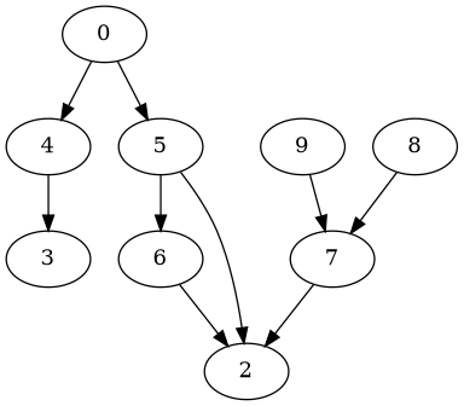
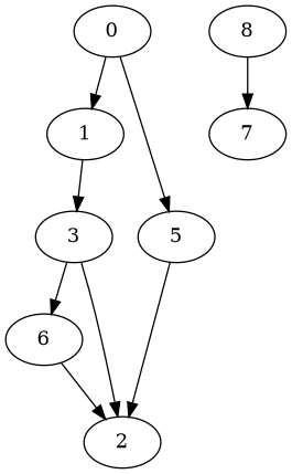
  digraph {
    "Duplicate states"=0
    GraphType=S_P
    "Max states in OPEN"=0
    Modes="120000ms; topo-ordered tasks, ; Pruning: task equivalence, fixed order ready list, ; F-value: ; Optimisation: best schedule length (SL) optimisation on equal, "
    NumberOfTasks=10
    "Pruned using list schedule length"=1
    "States removed from OPEN"=0
    TargetSystem="Homogeneous-4"
    "Time to schedule (ms)"=97
    "Total idle time"=521
    "Total schedule length"=404
    "Total sequential time"=642
    "Total states created"=2
    node [Processor=0 Weight=107]
    edge [Weight=2]
    0 ["Finish time"=47 "Start time"=0 Weight=47]
-   1 ["Finish time"=154 "Start time"=47 label=4]
+   1 ["Finish time"=154 "Start time"=47]
    5 ["Finish time"=244 Processor=2 "Start time"=161 Weight=83]
    3 ["Finish time"=261 "Start time"=154]
    6 ["Finish time"=297 "Start time"=261 Weight=36]
    2 ["Finish time"=404 "Start time"=297]
-   9 ["Finish time"=247 Processor=1 "Start time"=188 Weight=59]
    7 ["Finish time"=283 Processor=1 "Start time"=247 Weight=36]
    8 ["Finish time"=232 Processor=3 "Start time"=196 Weight=36]
    0 -> 1
    0 -> 5 [Weight=7]
    1 -> 3 [Weight=5]
    5 -> 2 [Weight=3]
-   5 -> 6 [Weight=3]
+   3 -> 6 [Weight=3]
    6 -> 2 [Weight=6]
-   9 -> 7
-   7 -> 2 [Weight=5]
+   3 -> 2 [Weight=5]
    8 -> 7 [Weight=4]
  }
